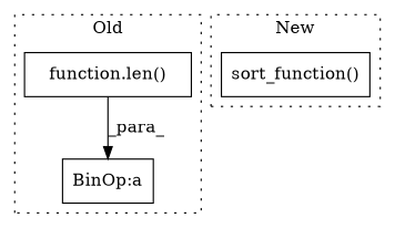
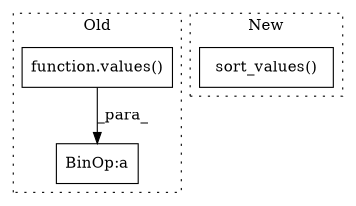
  digraph {
    node [a=75 shape=box]
-   n1 [l="4,1" label="function.len()" s="5129,5145"]
+   n1 [l="4,1" label="function.values()" s="5129,5145"]
    n2 [a=82 l=3 label="BinOp:a" s=5126]
-   n3 [l=46 label="sort_function()" s=5477]
+   n3 [l=46 label="sort_values()" s=5477]
    subgraph cluster_1 {
      label=Old
      style=dotted
      n1
      n2
    }
    subgraph cluster_2 {
      label=New
      style=dotted
      n3
    }
    n1 -> n2 [label=_para_ color=black]
  }
